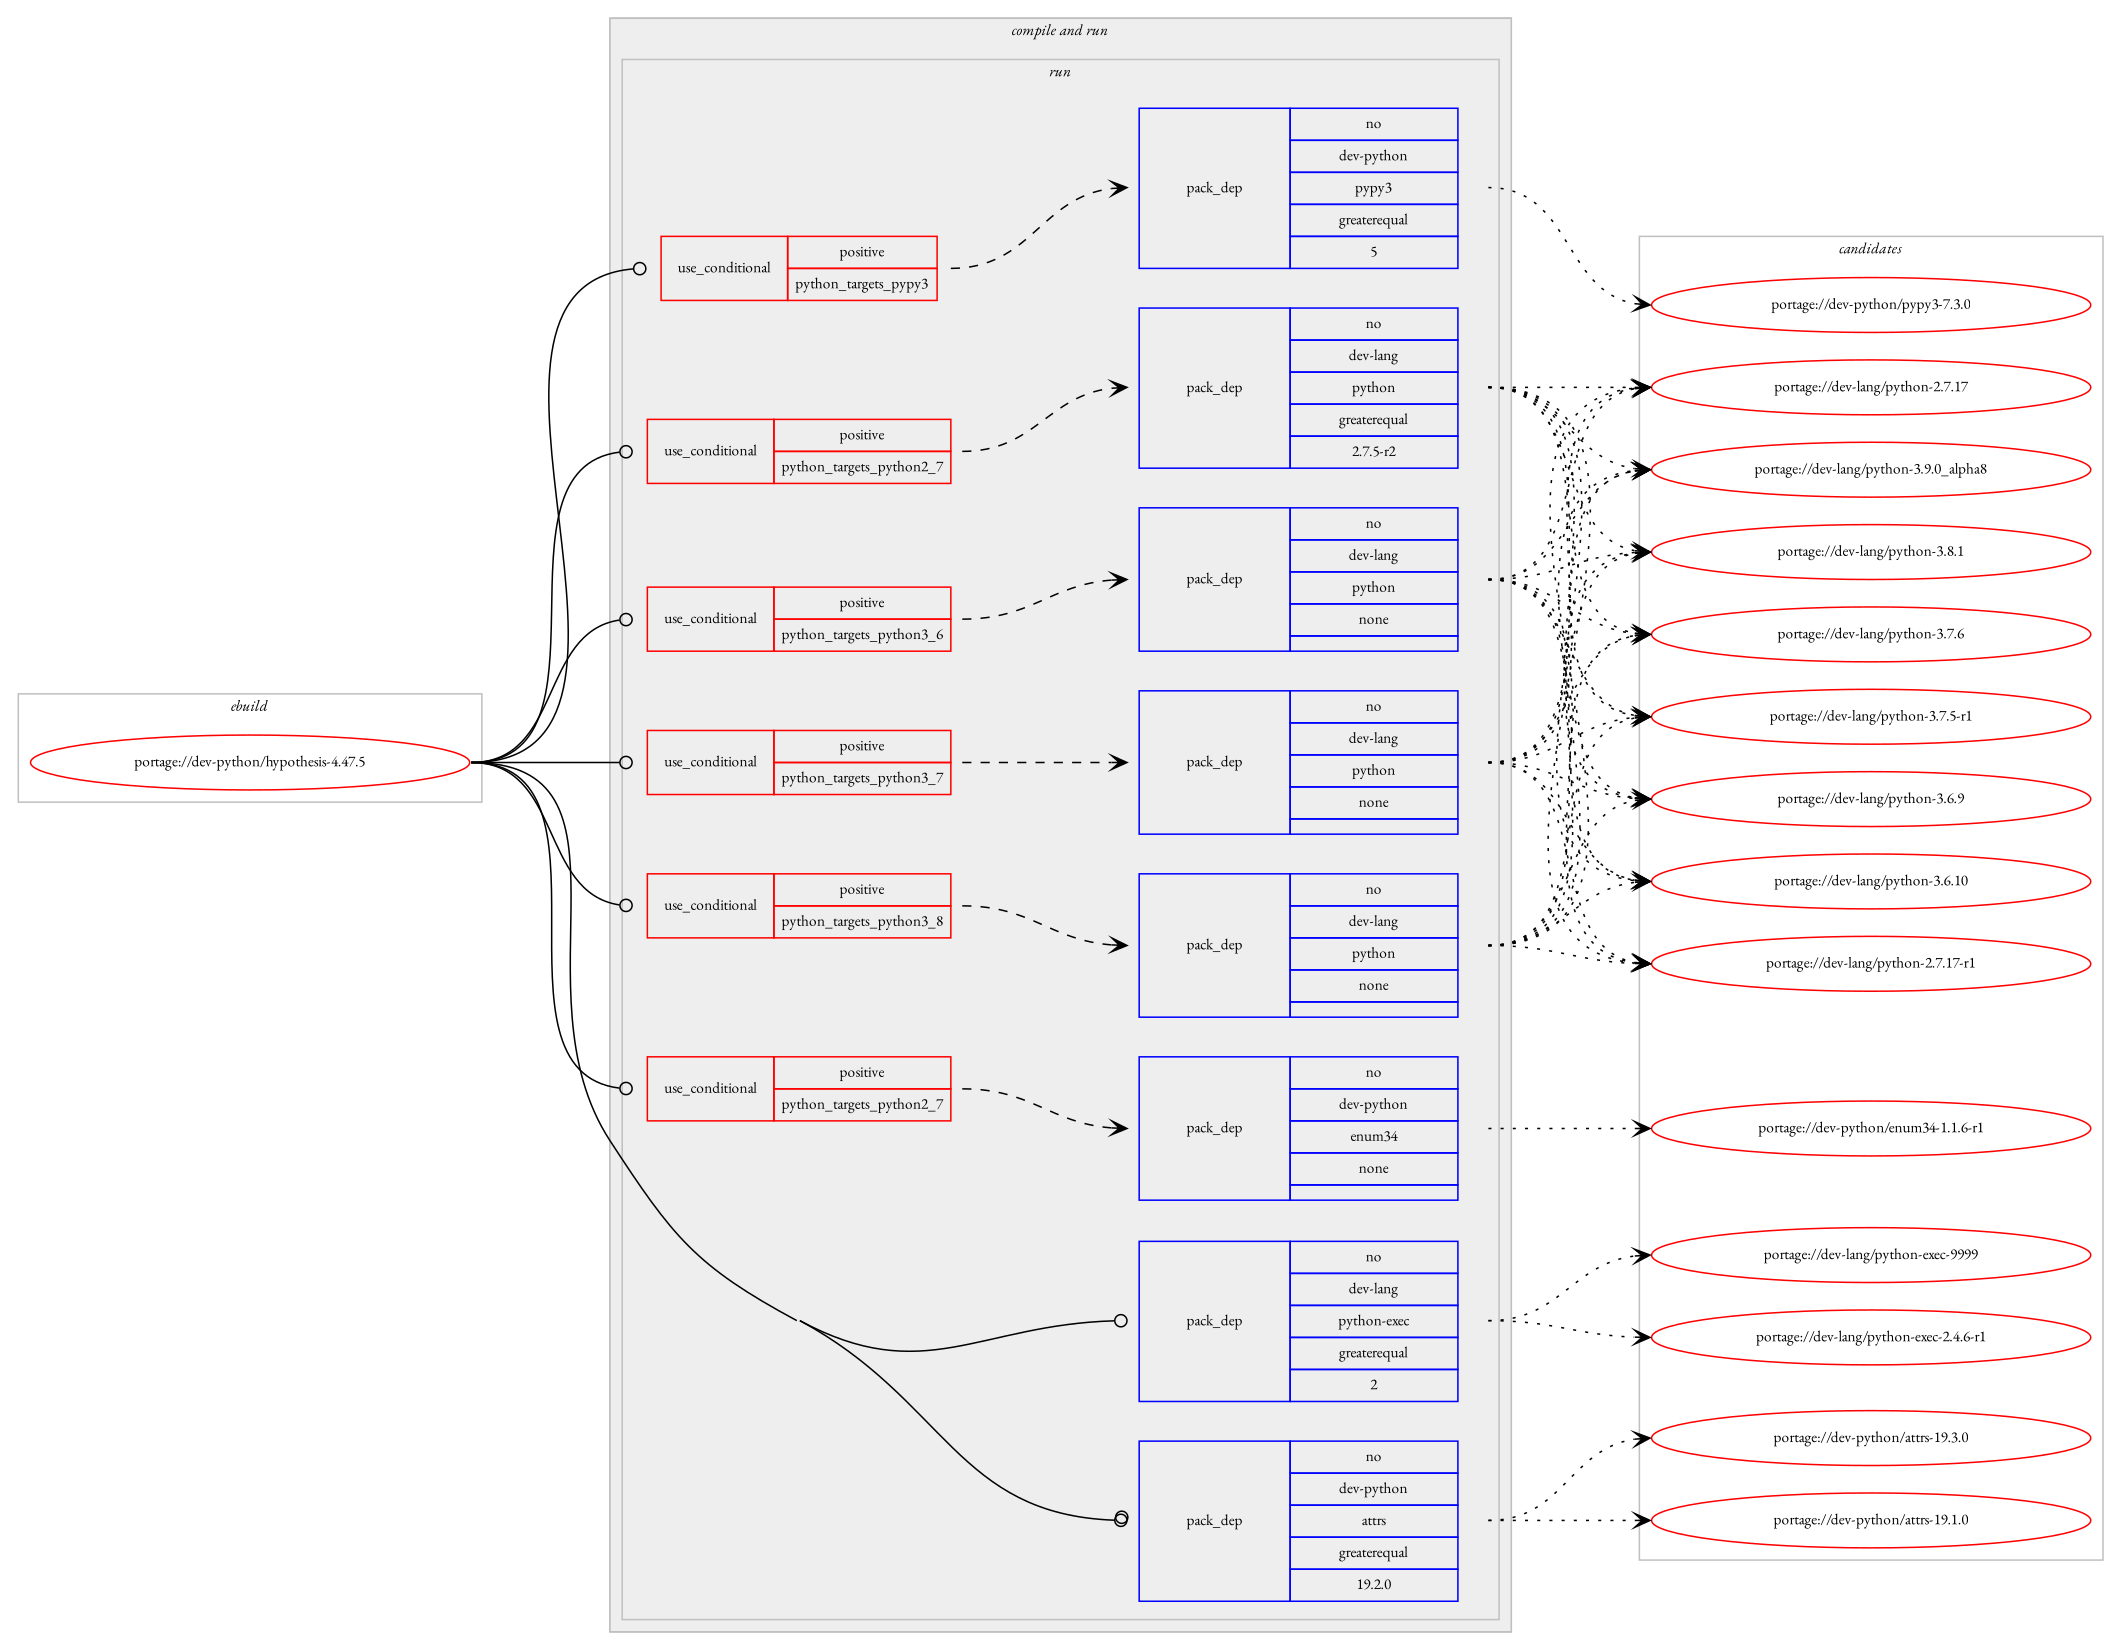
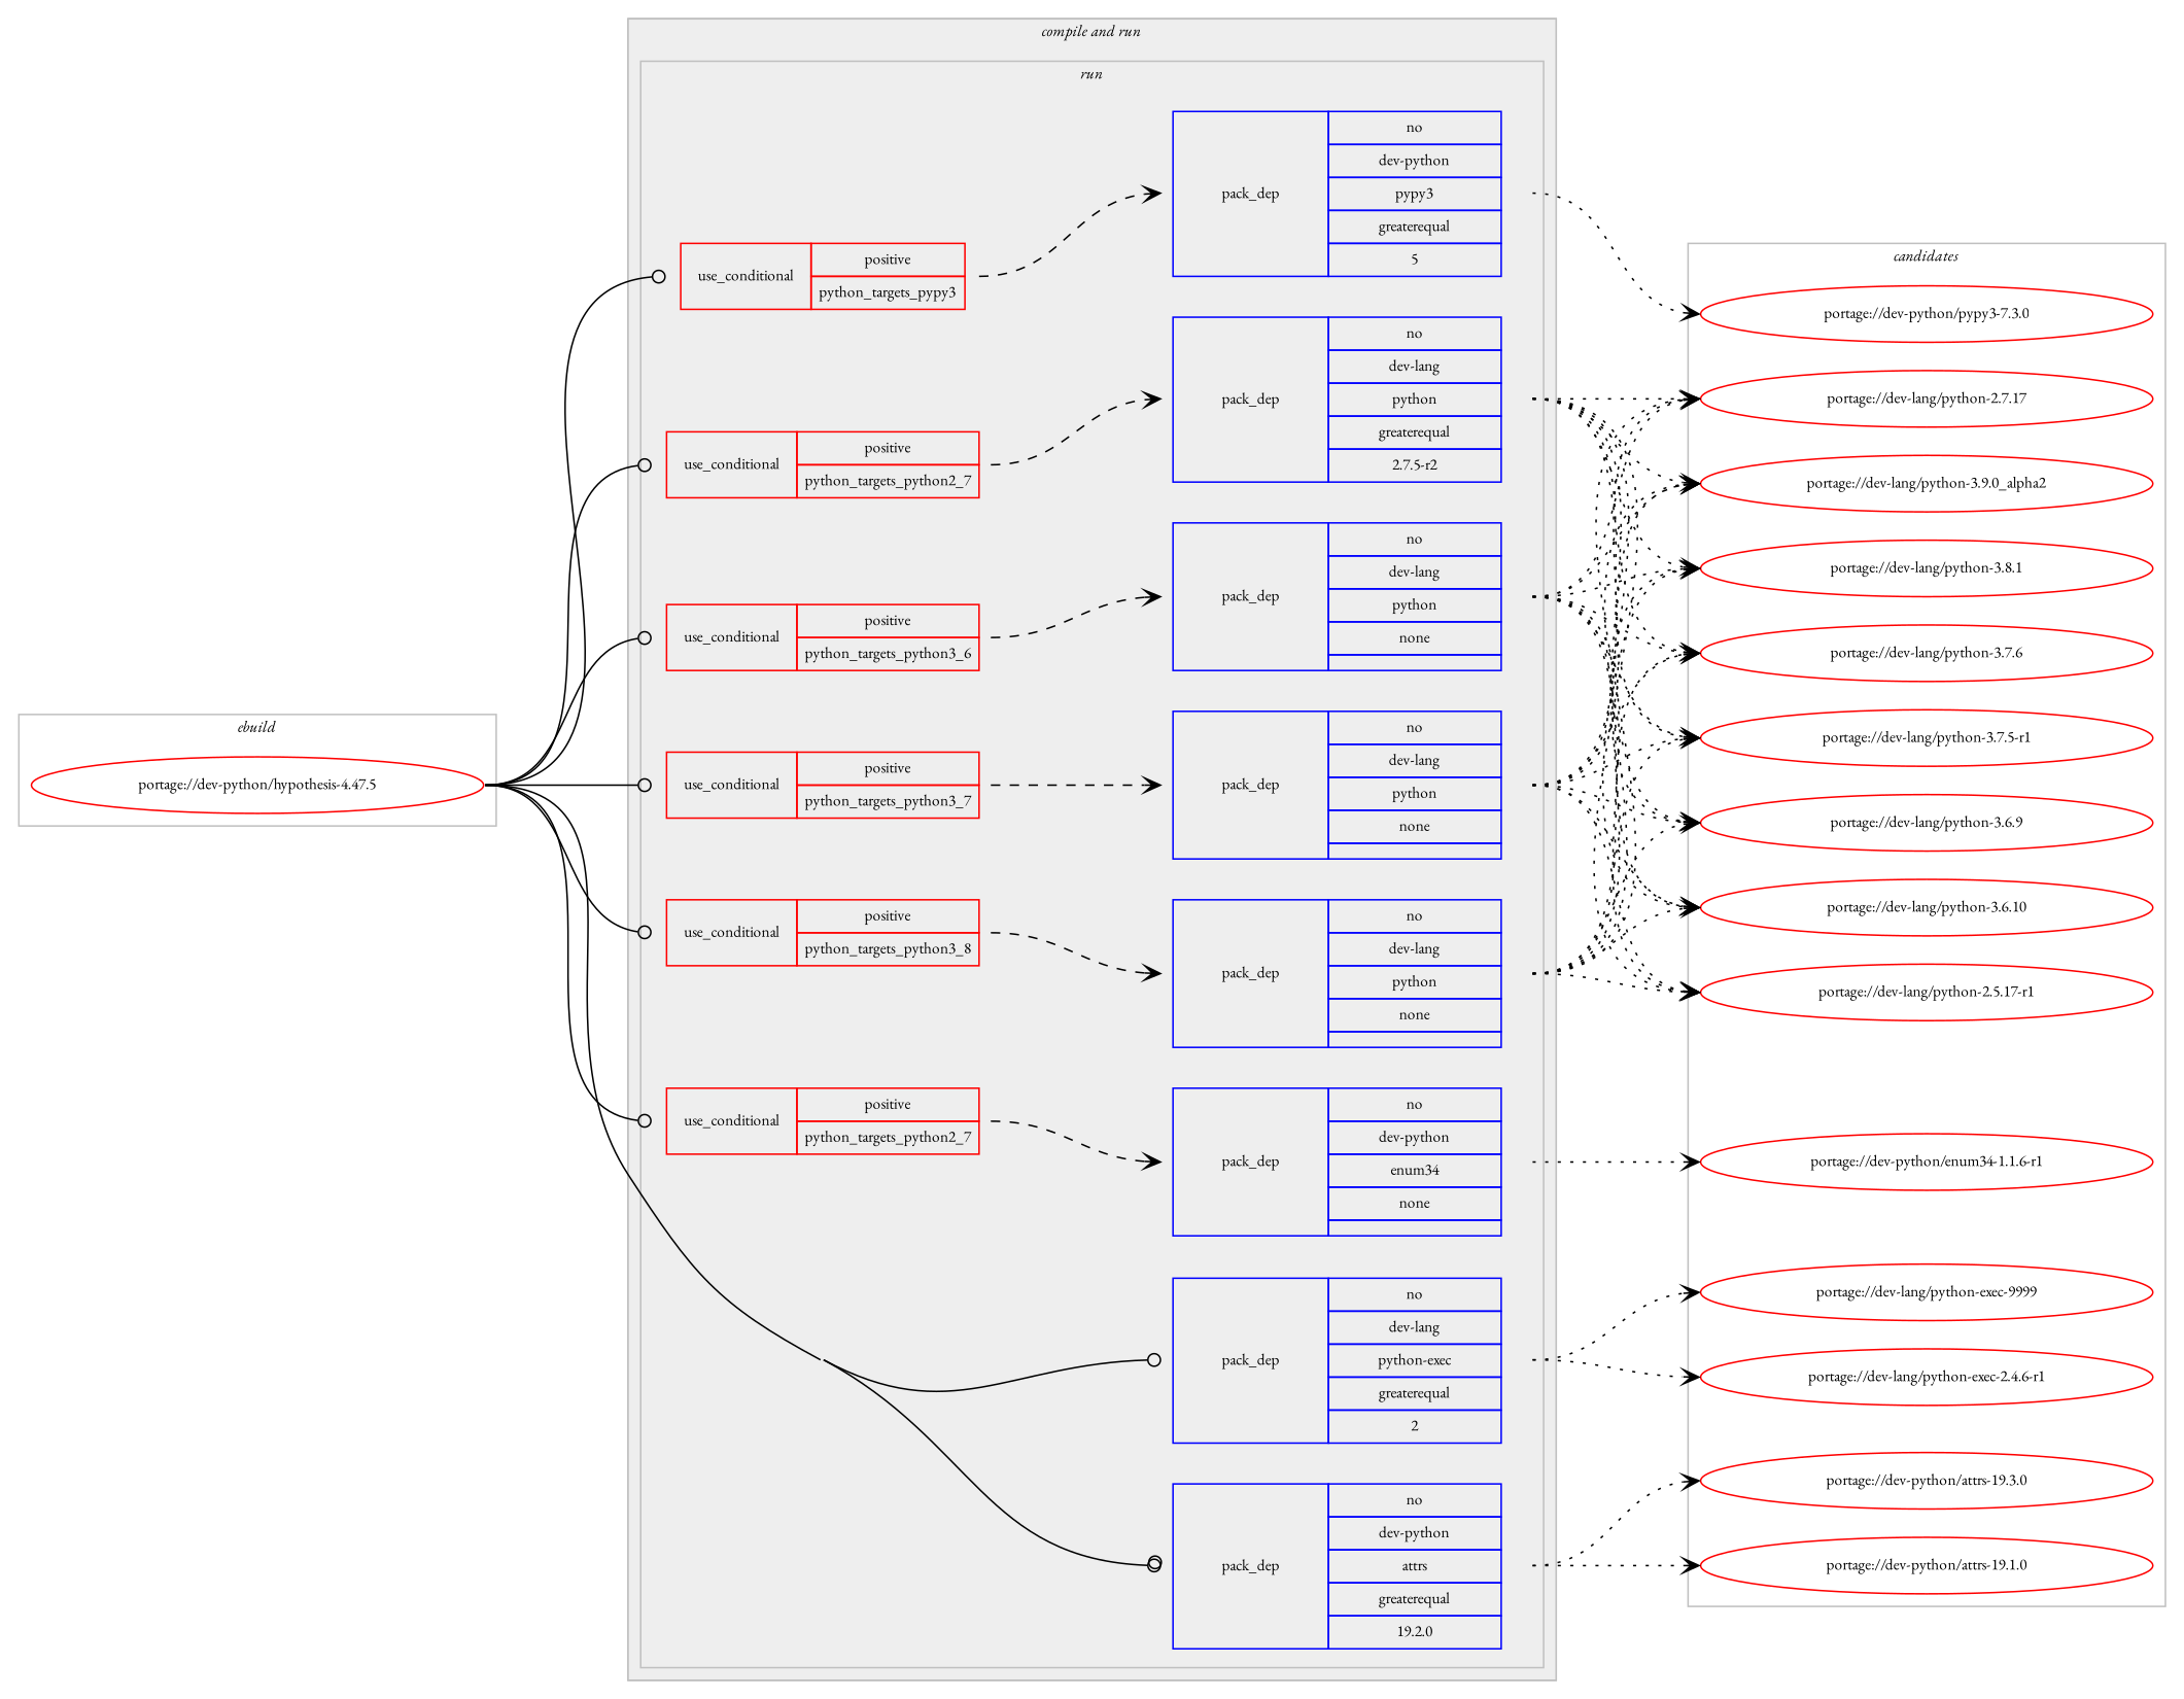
  digraph {
    compound=true
    concentrate=true
    fontname="EB Garamond"
    fontsize=10
    newrank=true
    rankdir=LR
    ranksep=1.5
    node [color=red fontname="EB Garamond" fontsize=10]
    edge [arrowhead=vee fontname="EB Garamond" headport=w style=dotted tailport=e weight=100]
    n1 [label="portage://dev-python/hypothesis-4.47.5" width=4]
    n2 [color=blue label=<<TABLE BORDER="0" CELLBORDER="1" CELLSPACING="0" CELLPADDING="4" WIDTH="220"><TR><TD ROWSPAN="6" CELLPADDING="30">pack_dep</TD></TR><TR><TD WIDTH="110">no</TD></TR><TR><TD>dev-python</TD></TR><TR><TD>pypy3</TD></TR><TR><TD>greaterequal</TD></TR><TR><TD>5</TD></TR></TABLE>> shape=none]
    n3 [label=<<TABLE BORDER="0" CELLBORDER="1" CELLSPACING="0" CELLPADDING="4"><TR><TD ROWSPAN="3" CELLPADDING="10">use_conditional</TD></TR><TR><TD>positive</TD></TR><TR><TD>python_targets_pypy3</TD></TR></TABLE>> shape=none]
    n4 [color=blue label=<<TABLE BORDER="0" CELLBORDER="1" CELLSPACING="0" CELLPADDING="4" WIDTH="220"><TR><TD ROWSPAN="6" CELLPADDING="30">pack_dep</TD></TR><TR><TD WIDTH="110">no</TD></TR><TR><TD>dev-lang</TD></TR><TR><TD>python</TD></TR><TR><TD>greaterequal</TD></TR><TR><TD>2.7.5-r2</TD></TR></TABLE>> shape=none]
    n5 [label=<<TABLE BORDER="0" CELLBORDER="1" CELLSPACING="0" CELLPADDING="4"><TR><TD ROWSPAN="3" CELLPADDING="10">use_conditional</TD></TR><TR><TD>positive</TD></TR><TR><TD>python_targets_python2_7</TD></TR></TABLE>> shape=none]
    n6 [color=blue label=<<TABLE BORDER="0" CELLBORDER="1" CELLSPACING="0" CELLPADDING="4" WIDTH="220"><TR><TD ROWSPAN="6" CELLPADDING="30">pack_dep</TD></TR><TR><TD WIDTH="110">no</TD></TR><TR><TD>dev-python</TD></TR><TR><TD>enum34</TD></TR><TR><TD>none</TD></TR><TR><TD></TD></TR></TABLE>> shape=none]
    n7 [label=<<TABLE BORDER="0" CELLBORDER="1" CELLSPACING="0" CELLPADDING="4"><TR><TD ROWSPAN="3" CELLPADDING="10">use_conditional</TD></TR><TR><TD>positive</TD></TR><TR><TD>python_targets_python2_7</TD></TR></TABLE>> shape=none]
    n8 [color=blue label=<<TABLE BORDER="0" CELLBORDER="1" CELLSPACING="0" CELLPADDING="4" WIDTH="220"><TR><TD ROWSPAN="6" CELLPADDING="30">pack_dep</TD></TR><TR><TD WIDTH="110">no</TD></TR><TR><TD>dev-lang</TD></TR><TR><TD>python</TD></TR><TR><TD>none</TD></TR><TR><TD></TD></TR></TABLE>> shape=none]
    n9 [label=<<TABLE BORDER="0" CELLBORDER="1" CELLSPACING="0" CELLPADDING="4"><TR><TD ROWSPAN="3" CELLPADDING="10">use_conditional</TD></TR><TR><TD>positive</TD></TR><TR><TD>python_targets_python3_6</TD></TR></TABLE>> shape=none]
    n10 [color=blue label=<<TABLE BORDER="0" CELLBORDER="1" CELLSPACING="0" CELLPADDING="4" WIDTH="220"><TR><TD ROWSPAN="6" CELLPADDING="30">pack_dep</TD></TR><TR><TD WIDTH="110">no</TD></TR><TR><TD>dev-lang</TD></TR><TR><TD>python</TD></TR><TR><TD>none</TD></TR><TR><TD></TD></TR></TABLE>> shape=none]
    n11 [label=<<TABLE BORDER="0" CELLBORDER="1" CELLSPACING="0" CELLPADDING="4"><TR><TD ROWSPAN="3" CELLPADDING="10">use_conditional</TD></TR><TR><TD>positive</TD></TR><TR><TD>python_targets_python3_7</TD></TR></TABLE>> shape=none]
    n12 [color=blue label=<<TABLE BORDER="0" CELLBORDER="1" CELLSPACING="0" CELLPADDING="4" WIDTH="220"><TR><TD ROWSPAN="6" CELLPADDING="30">pack_dep</TD></TR><TR><TD WIDTH="110">no</TD></TR><TR><TD>dev-lang</TD></TR><TR><TD>python</TD></TR><TR><TD>none</TD></TR><TR><TD></TD></TR></TABLE>> shape=none]
    n13 [label=<<TABLE BORDER="0" CELLBORDER="1" CELLSPACING="0" CELLPADDING="4"><TR><TD ROWSPAN="3" CELLPADDING="10">use_conditional</TD></TR><TR><TD>positive</TD></TR><TR><TD>python_targets_python3_8</TD></TR></TABLE>> shape=none]
    n14 [color=blue label=<<TABLE BORDER="0" CELLBORDER="1" CELLSPACING="0" CELLPADDING="4" WIDTH="220"><TR><TD ROWSPAN="6" CELLPADDING="30">pack_dep</TD></TR><TR><TD WIDTH="110">no</TD></TR><TR><TD>dev-lang</TD></TR><TR><TD>python-exec</TD></TR><TR><TD>greaterequal</TD></TR><TR><TD>2</TD></TR></TABLE>> shape=none]
    n15 [color=blue label=<<TABLE BORDER="0" CELLBORDER="1" CELLSPACING="0" CELLPADDING="4" WIDTH="220"><TR><TD ROWSPAN="6" CELLPADDING="30">pack_dep</TD></TR><TR><TD WIDTH="110">no</TD></TR><TR><TD>dev-python</TD></TR><TR><TD>attrs</TD></TR><TR><TD>greaterequal</TD></TR><TR><TD>19.2.0</TD></TR></TABLE>> shape=none]
    n16 [label="portage://dev-python/pypy3-7.3.0" width=4]
-   n17 [label="portage://dev-lang/python-3.9.0_alpha8" width=4]
+   n17 [label="portage://dev-lang/python-3.9.0_alpha2" width=4]
    n18 [label="portage://dev-lang/python-3.8.1" width=4]
    n19 [label="portage://dev-lang/python-3.7.6" width=4]
    n20 [label="portage://dev-lang/python-3.7.5-r1" width=4]
    n21 [label="portage://dev-lang/python-3.6.9" width=4]
    n22 [label="portage://dev-lang/python-3.6.10" width=4]
-   n23 [label="portage://dev-lang/python-2.7.17-r1" width=4]
+   n23 [label="portage://dev-lang/python-2.5.17-r1" width=4]
    n24 [label="portage://dev-lang/python-2.7.17" width=4]
    n25 [label="portage://dev-python/enum34-1.1.6-r1" width=4]
    n26 [label="portage://dev-lang/python-exec-9999" width=4]
    n27 [label="portage://dev-lang/python-exec-2.4.6-r1" width=4]
    n28 [label="portage://dev-python/attrs-19.3.0" width=4]
    n29 [label="portage://dev-python/attrs-19.1.0" width=4]
    subgraph cluster_1 {
      color=gray
      label=<<i>ebuild</i>>
      rank=same
      n1
    }
    subgraph cluster_2 {
      color=gray
      label=<<i>dependencies</i>>
      subgraph cluster_3 {
        color=gray
        fillcolor="#eeeeee"
        label=<<i>compile</i>>
        style=filled
      }
      subgraph cluster_4 {
        color=gray
        fillcolor="#eeeeee"
        label=<<i>compile and run</i>>
        style=filled
      }
      subgraph cluster_5 {
        color=gray
        fillcolor="#eeeeee"
        label=<<i>run</i>>
        style=filled
        subgraph sub_6 {
          color=gray
          fillcolor="#eeeeee"
          label=<<i>run</i>>
          style=filled
          n3
          subgraph sub_7 {
            color=gray
            fillcolor="#eeeeee"
            label=<<i>run</i>>
            style=filled
            n2
          }
        }
        subgraph sub_8 {
          color=gray
          fillcolor="#eeeeee"
          label=<<i>run</i>>
          style=filled
          n5
          subgraph sub_9 {
            color=gray
            fillcolor="#eeeeee"
            label=<<i>run</i>>
            style=filled
            n4
          }
        }
        subgraph sub_10 {
          color=gray
          fillcolor="#eeeeee"
          label=<<i>run</i>>
          style=filled
          n7
          subgraph sub_11 {
            color=gray
            fillcolor="#eeeeee"
            label=<<i>run</i>>
            style=filled
            n6
          }
        }
        subgraph sub_12 {
          color=gray
          fillcolor="#eeeeee"
          label=<<i>run</i>>
          style=filled
          n9
          subgraph sub_13 {
            color=gray
            fillcolor="#eeeeee"
            label=<<i>run</i>>
            style=filled
            n8
          }
        }
        subgraph sub_14 {
          color=gray
          fillcolor="#eeeeee"
          label=<<i>run</i>>
          style=filled
          n11
          subgraph sub_15 {
            color=gray
            fillcolor="#eeeeee"
            label=<<i>run</i>>
            style=filled
            n10
          }
        }
        subgraph sub_16 {
          color=gray
          fillcolor="#eeeeee"
          label=<<i>run</i>>
          style=filled
          n13
          subgraph sub_17 {
            color=gray
            fillcolor="#eeeeee"
            label=<<i>run</i>>
            style=filled
            n12
          }
        }
        subgraph sub_18 {
          color=gray
          fillcolor="#eeeeee"
          label=<<i>run</i>>
          style=filled
          n14
        }
        subgraph sub_19 {
          color=gray
          fillcolor="#eeeeee"
          label=<<i>run</i>>
          style=filled
          n15
        }
      }
    }
    subgraph cluster_20 {
      color=gray
      label=<<i>candidates</i>>
      rank=same
      subgraph sub_21 {
        color=black
        label=<<i>candidates</i>>
        nodesep=1
        rank=same
        n16
      }
      subgraph sub_22 {
        color=black
        label=<<i>candidates</i>>
        nodesep=1
        rank=same
        n17
        n18
        n19
        n20
        n21
        n22
        n23
        n24
      }
      subgraph sub_23 {
        color=black
        label=<<i>candidates</i>>
        nodesep=1
        rank=same
        n25
      }
      subgraph sub_24 {
        color=black
        label=<<i>candidates</i>>
        nodesep=1
        rank=same
        n17
        n18
        n19
        n20
        n21
        n22
        n23
        n24
      }
      subgraph sub_25 {
        color=black
        label=<<i>candidates</i>>
        nodesep=1
        rank=same
        n17
        n18
        n19
        n20
        n21
        n22
        n23
        n24
      }
      subgraph sub_26 {
        color=black
        label=<<i>candidates</i>>
        nodesep=1
        rank=same
        n17
        n18
        n19
        n20
        n21
        n22
        n23
        n24
      }
      subgraph sub_27 {
        color=black
        label=<<i>candidates</i>>
        nodesep=1
        rank=same
        n26
        n27
      }
      subgraph sub_28 {
        color=black
        label=<<i>candidates</i>>
        nodesep=1
        rank=same
        n28
        n29
      }
    }
    n1 -> n3 [arrowhead=odot style=solid weight=20]
    n1 -> n5 [arrowhead=odot style=solid weight=20]
    n1 -> n7 [arrowhead=odot style=solid weight=20]
    n1 -> n9 [arrowhead=odot style=solid weight=20]
    n1 -> n11 [arrowhead=odot style=solid weight=20]
    n1 -> n13 [arrowhead=odot style=solid weight=20]
    n1 -> n14 [arrowhead=odot style=solid weight=20]
    n1 -> n15 [arrowhead=odot style=solid weight=20]
    n2 -> n16
    n3 -> n2 [style=dashed weight=20]
    n4 -> n17
    n4 -> n18
    n4 -> n19
    n4 -> n20
    n4 -> n21
    n4 -> n22
    n4 -> n23
    n4 -> n24
    n5 -> n4 [style=dashed weight=20]
    n6 -> n25
    n7 -> n6 [style=dashed weight=20]
    n8 -> n17
    n8 -> n18
    n8 -> n19
    n8 -> n20
    n8 -> n21
    n8 -> n22
    n8 -> n23
    n8 -> n24
    n9 -> n8 [style=dashed weight=20]
    n10 -> n17
    n10 -> n18
    n10 -> n19
    n10 -> n20
    n10 -> n21
    n10 -> n22
    n10 -> n23
    n10 -> n24
    n11 -> n10 [style=dashed weight=20]
    n12 -> n17
    n12 -> n18
    n12 -> n19
    n12 -> n20
    n12 -> n21
    n12 -> n22
    n12 -> n23
    n12 -> n24
    n13 -> n12 [style=dashed weight=20]
    n14 -> n26
    n14 -> n27
    n15 -> n28
    n15 -> n29
  }
